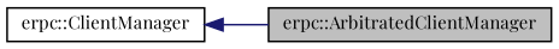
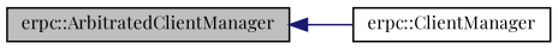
  digraph {
    rankdir=LR
    fontname="Playfair Display"
    node [color=black fontname="Playfair Display" fontsize=10 shape=record style=filled]
    n1 [fillcolor=grey75 fontcolor=black height=0.2 label="erpc::ArbitratedClientManager" width=0.4]
    n2 [fillcolor=white height=0.2 label="erpc::ClientManager" width=0.4]
-   n2 -> n1 [color=midnightblue dir=back fontname="Playfair Display" fontsize=10 labelfontname=Helvetica labelfontsize=10 style=solid]
+   n1 -> n2 [color=midnightblue dir=back fontname="Playfair Display" fontsize=10 labelfontname=Helvetica labelfontsize=10 style=solid]
  }
